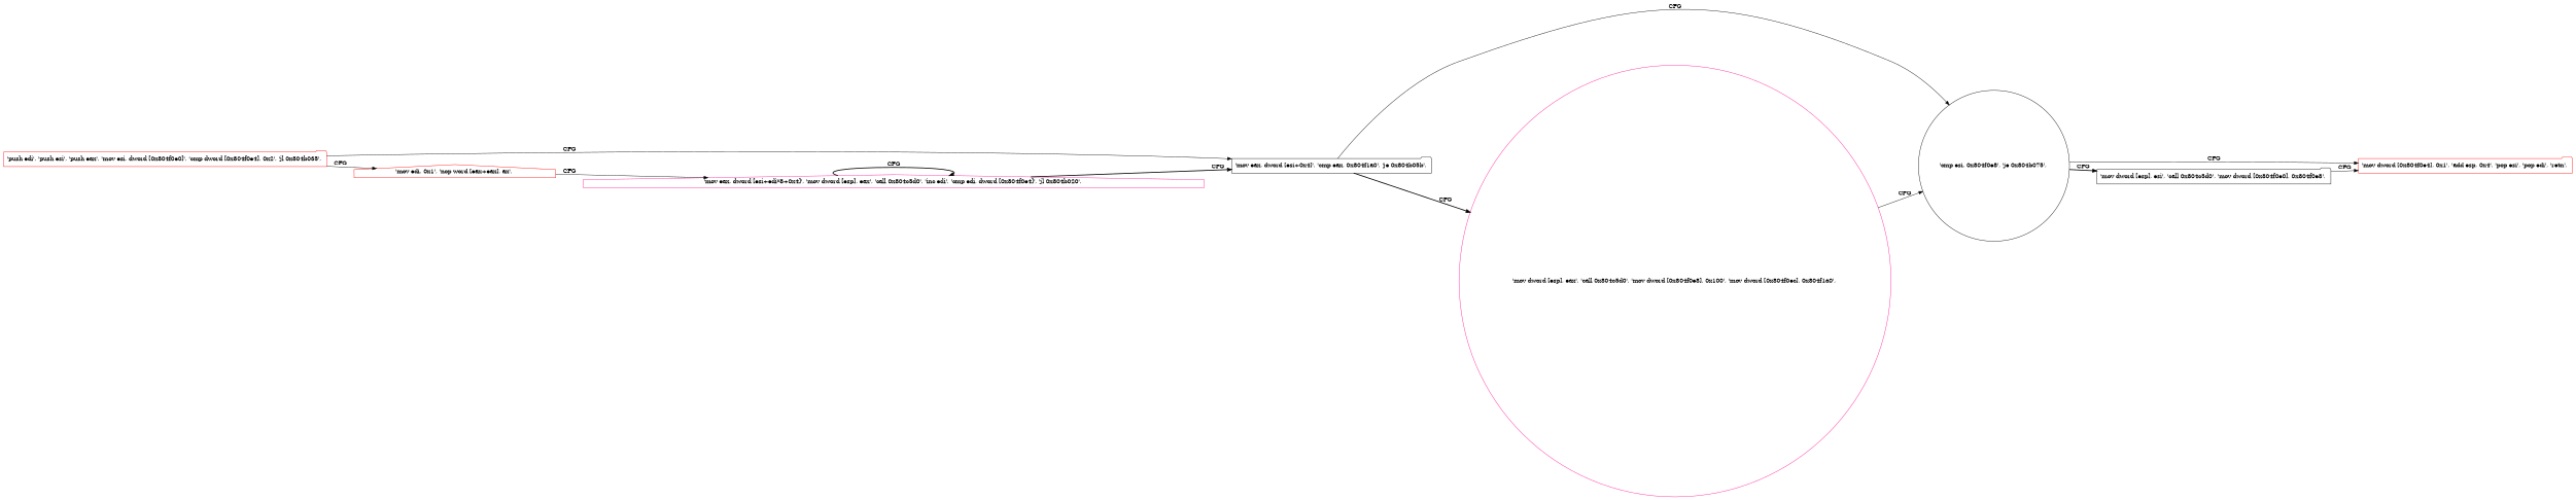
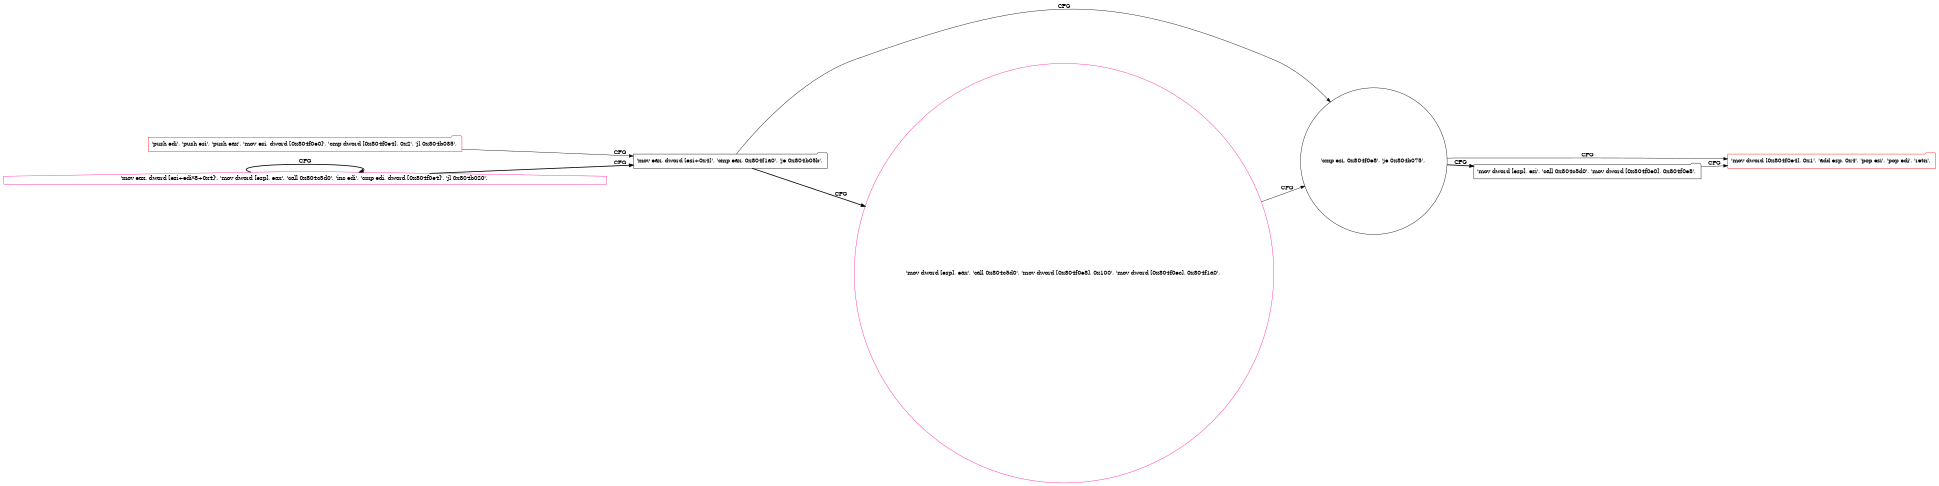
  digraph {
    rankdir=LR
    node [color=red shape=folder]
    edge [style=solid]
    n1 [label="'push edi', 'push esi', 'push eax', 'mov esi, dword [0x804f0e0]', 'cmp dword [0x804f0e4], 0x2', 'jl 0x804b035', "]
    n2 [label="'mov eax, dword [esi+0x4]', 'cmp eax, 0x804f1a0', 'je 0x804b05b', " color=black]
-   n3 [label="'mov edi, 0x1', 'nop word [eax+eax], ax', " shape=house]
    n4 [label="'cmp esi, 0x804f0e8', 'je 0x804b075', " color=black shape=circle]
    n5 [label="'mov dword [esp], eax', 'call 0x804c5d0', 'mov dword [0x804f0e8], 0x100', 'mov dword [0x804f0ec], 0x804f1a0', " color=deeppink shape=circle]
    n6 [label="'mov eax, dword [esi+edi*8+0x4]', 'mov dword [esp], eax', 'call 0x804c5d0', 'inc edi', 'cmp edi, dword [0x804f0e4]', 'jl 0x804b020', " color=deeppink shape=house]
    n7 [label="'mov dword [0x804f0e4], 0x1', 'add esp, 0x4', 'pop esi', 'pop edi', 'retn', "]
    n8 [label="'mov dword [esp], esi', 'call 0x804c5d0', 'mov dword [0x804f0e0], 0x804f0e8', " color=black]
    n1 -> n2 [label=CFG]
-   n1 -> n3 [label=CFG]
    n2 -> n4 [label=CFG]
    n2 -> n5 [label=CFG style=bold]
-   n3 -> n6 [label=CFG]
    n4 -> n7 [label=CFG]
    n4 -> n8 [label=CFG style=bold]
    n5 -> n4 [label=CFG]
    n6 -> n2 [label=CFG style=bold]
    n6 -> n6 [label=CFG style=bold]
    n8 -> n7 [label=CFG]
  }
